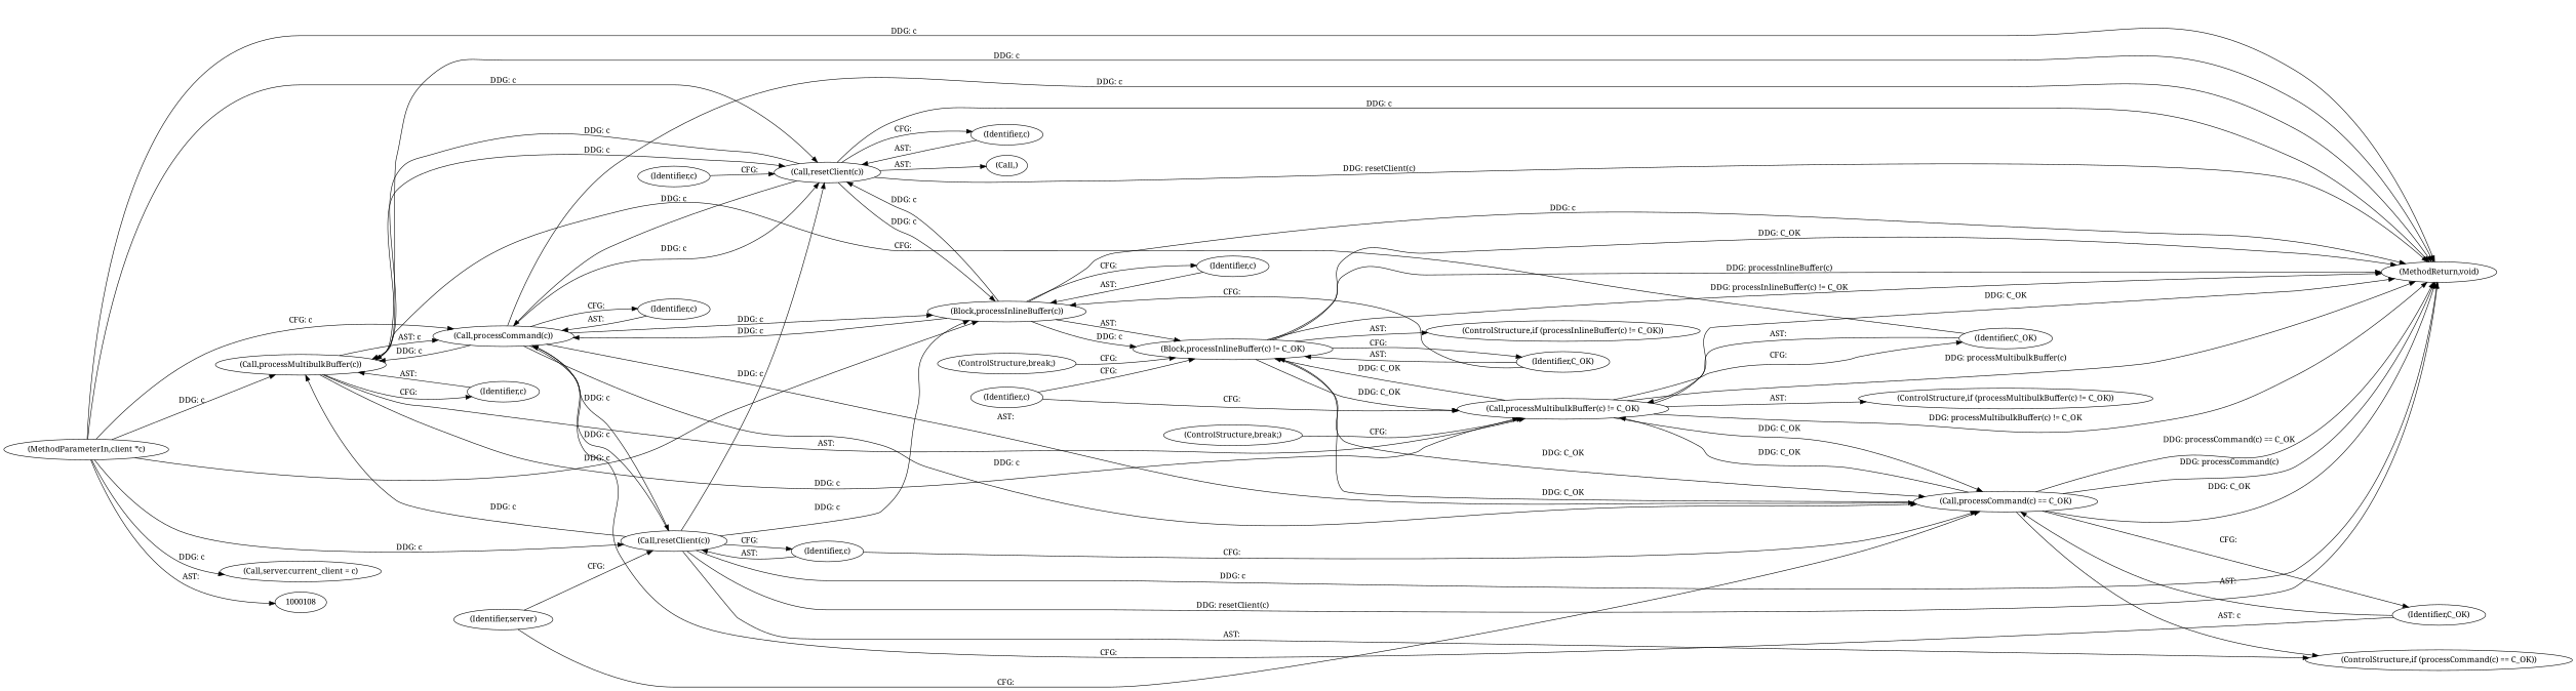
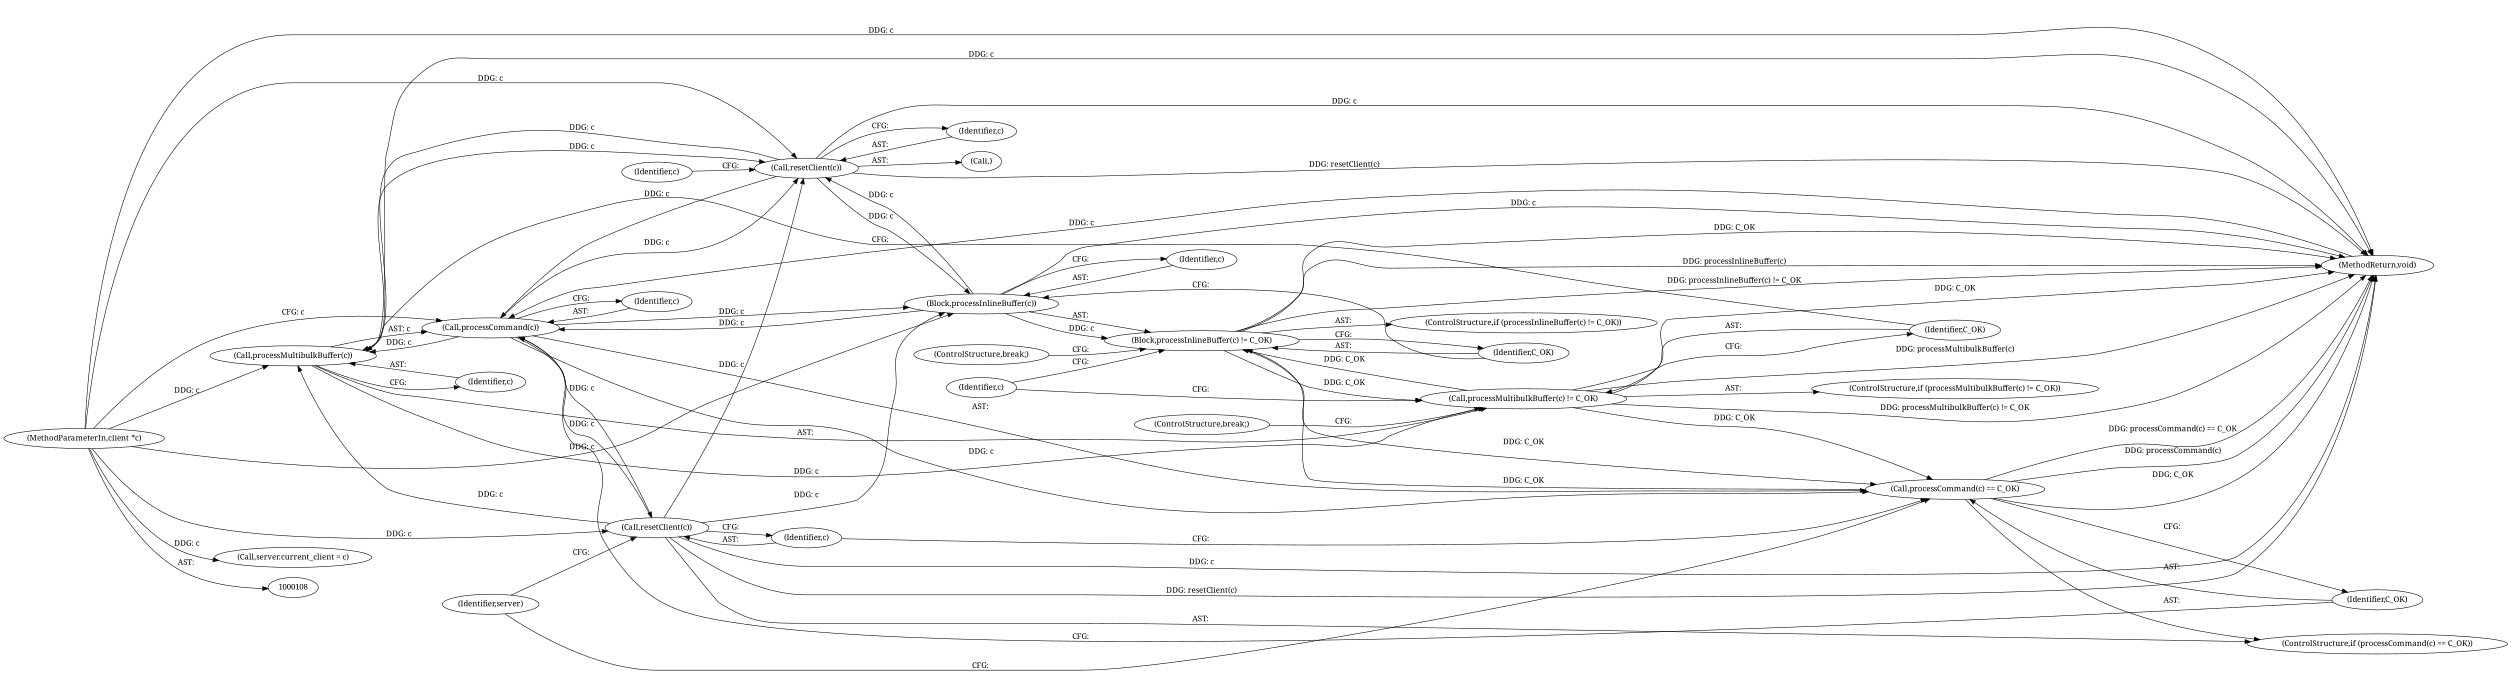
  digraph {
    fontname="Noto Serif"
    rankdir=LR
    node [fontname="Noto Serif"]
    edge [fontname="Noto Serif"]
    n1 [label="(Call,processMultibulkBuffer(c))"]
    n2 [label="(Call,processCommand(c))"]
    n3 [label="(Call,resetClient(c))"]
    n4 [label="(Call,processMultibulkBuffer(c) != C_OK)"]
    n5 [label="(Identifier,c)"]
    n6 [label="(MethodReturn,void)"]
    n7 [label="(Call,resetClient(c))"]
    n8 [label="(Block,processInlineBuffer(c))"]
    n9 [label="(Call,processCommand(c) == C_OK)"]
    n10 [label="(Identifier,c)"]
    n11 [label="(Identifier,c)"]
    n12 [label="(Call,)"]
    n13 [label="(Block,processInlineBuffer(c) != C_OK)"]
    n14 [label="(Identifier,C_OK)"]
    n15 [label="(ControlStructure,if (processMultibulkBuffer(c) != C_OK))"]
    n16 [label="(ControlStructure,if (processCommand(c) == C_OK))"]
    n17 [label="(Identifier,c)"]
    n18 [label="(Identifier,c)"]
    n19 [label="(Identifier,C_OK)"]
    n20 [label="(Identifier,C_OK)"]
    n21 [label="(ControlStructure,if (processInlineBuffer(c) != C_OK))"]
    n22 [label="(MethodParameterIn,client *c)"]
    n23 [label="(Call,server.current_client = c)"]
    1000108
    n25 [label="(Identifier,c)"]
    n26 [label="(ControlStructure,break;)"]
    n27 [label="(Identifier,c)"]
    n28 [label="(ControlStructure,break;)"]
    n29 [label="(Identifier,server)"]
    n1 -> n2 [label="AST: c"]
    n1 -> n3 [label="DDG: c"]
    n1 -> n4 [label="AST: "]
    n1 -> n4 [label="DDG: c"]
    n1 -> n5 [label="CFG: "]
    n1 -> n6 [label="DDG: c"]
    n2 -> n1 [label="DDG: c"]
    n2 -> n3 [label="DDG: c"]
-   n2 -> n6 [label="DDG: c"]
+   n6 -> n2 [label="DDG: c"]
    n2 -> n7 [label="DDG: c"]
    n2 -> n8 [label="DDG: c"]
    n2 -> n9 [label="AST: "]
    n2 -> n9 [label="DDG: c"]
    n2 -> n10 [label="CFG: "]
    n3 -> n1 [label="DDG: c"]
    n3 -> n2 [label="DDG: c"]
    n3 -> n6 [label="DDG: c"]
    n3 -> n6 [label="DDG: resetClient(c)"]
    n3 -> n8 [label="DDG: c"]
    n3 -> n11 [label="CFG: "]
    n3 -> n12 [label="AST: "]
    n4 -> n6 [label="DDG: C_OK"]
    n4 -> n6 [label="DDG: processMultibulkBuffer(c) != C_OK"]
    n4 -> n6 [label="DDG: processMultibulkBuffer(c)"]
    n4 -> n9 [label="DDG: C_OK"]
    n4 -> n13 [label="DDG: C_OK"]
    n4 -> n14 [label="CFG: "]
    n4 -> n15 [label="AST: "]
    n5 -> n1 [label="AST: "]
    n7 -> n1 [label="DDG: c"]
    n7 -> n2 [label="DDG: c"]
    n7 -> n3 [label="DDG: c"]
    n7 -> n6 [label="DDG: c"]
    n7 -> n6 [label="DDG: resetClient(c)"]
    n7 -> n8 [label="DDG: c"]
    n7 -> n16 [label="AST: "]
    n7 -> n17 [label="CFG: "]
    n8 -> n2 [label="DDG: c"]
    n8 -> n3 [label="DDG: c"]
    n8 -> n6 [label="DDG: c"]
    n8 -> n13 [label="AST: "]
    n8 -> n13 [label="DDG: c"]
    n8 -> n18 [label="CFG: "]
-   n9 -> n4 [label="DDG: C_OK"]
    n9 -> n6 [label="DDG: processCommand(c)"]
    n9 -> n6 [label="DDG: C_OK"]
    n9 -> n6 [label="DDG: processCommand(c) == C_OK"]
    n9 -> n13 [label="DDG: C_OK"]
-   n9 -> n16 [label="AST: c"]
+   n9 -> n16 [label="AST: "]
    n9 -> n19 [label="CFG: "]
    n10 -> n2 [label="AST: "]
    n11 -> n3 [label="AST: "]
    n13 -> n4 [label="DDG: C_OK"]
    n13 -> n6 [label="DDG: C_OK"]
    n13 -> n6 [label="DDG: processInlineBuffer(c)"]
    n13 -> n6 [label="DDG: processInlineBuffer(c) != C_OK"]
    n13 -> n9 [label="DDG: C_OK"]
    n13 -> n20 [label="CFG: "]
    n13 -> n21 [label="AST: "]
    n14 -> n1 [label="CFG: "]
    n14 -> n4 [label="AST: "]
    n17 -> n7 [label="AST: "]
    n17 -> n9 [label="CFG: "]
    n18 -> n8 [label="AST: "]
    n19 -> n2 [label="CFG: "]
    n19 -> n9 [label="AST: "]
    n20 -> n8 [label="CFG: "]
    n20 -> n13 [label="AST: "]
    n22 -> n1 [label="DDG: c"]
    n22 -> n2 [label="CFG: c"]
    n22 -> n3 [label="DDG: c"]
    n22 -> n6 [label="DDG: c"]
    n22 -> n7 [label="DDG: c"]
    n22 -> n8 [label="DDG: c"]
    n22 -> n23 [label="DDG: c"]
    n22 -> 1000108 [label="AST: "]
    n25 -> n3 [label="CFG: "]
    n26 -> n4 [label="CFG: "]
    n27 -> n4 [label="CFG: "]
    n27 -> n13 [label="CFG: "]
    n28 -> n13 [label="CFG: "]
    n29 -> n7 [label="CFG: "]
    n29 -> n9 [label="CFG: "]
  }
